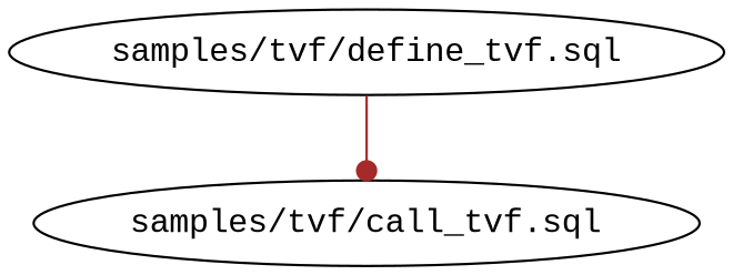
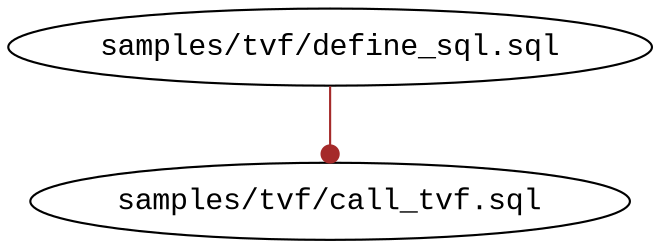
  digraph {
    fontname="Liberation Mono"
    node [type=query fontname="Liberation Mono"]
    n1 [label="samples/tvf/call_tvf.sql"]
-   n2 [label="samples/tvf/define_tvf.sql"]
+   n2 [label="samples/tvf/define_sql.sql"]
    n2 -> n1 [color=brown arrowhead=dot fontname="Liberation Mono"]
  }
